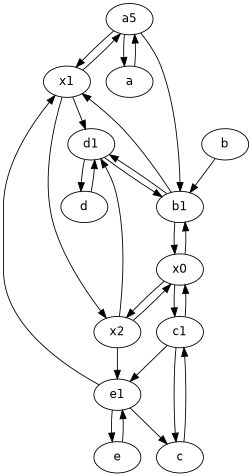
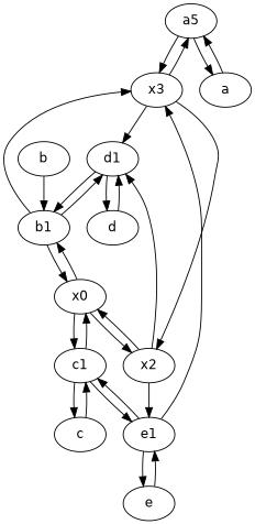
  digraph {
    fontname="DejaVu Sans"
    node [fontname="DejaVu Sans"]
    edge [fontname="DejaVu Sans"]
    n1 [label=a5]
-   x1
+   x1 [label=x3]
    a
    b1
    x2
    d1
    x0
    b
    c1
    e1
    c
    e
    d
    n1 -> x1
    n1 -> a
-   n1 -> b1
    x1 -> n1
    x1 -> x2
    x1 -> d1
    a -> n1
    b1 -> x1
    b1 -> d1
    b1 -> x0
    x2 -> d1
    x2 -> x0
    x2 -> e1
    d1 -> b1
    d1 -> d
    x0 -> b1
    x0 -> x2
    x0 -> c1
    b -> b1
    c1 -> x0
    c1 -> e1
    c1 -> c
    e1 -> x1
-   e1 -> c
+   e1 -> c1
    e1 -> e
    c -> c1
    e -> e1
    d -> d1
  }
